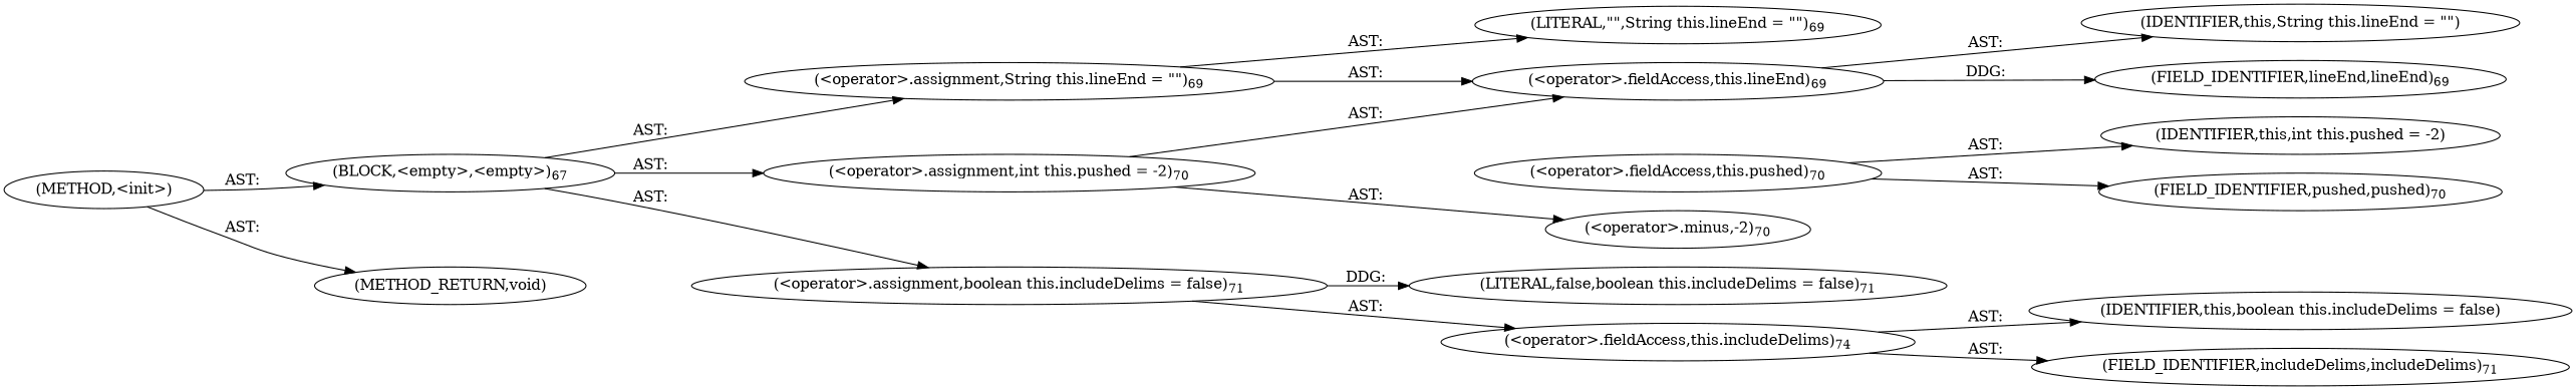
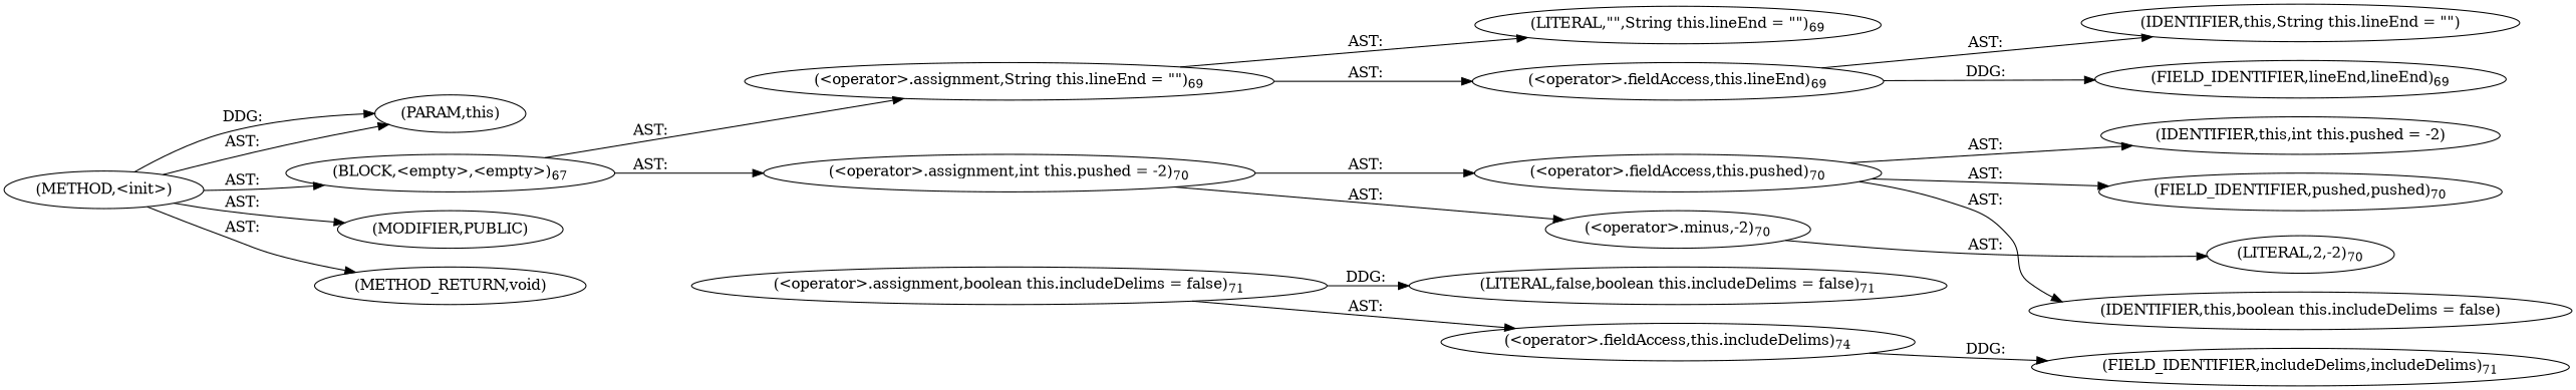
  digraph {
    rankdir=LR
    n1 [label=<(METHOD,&lt;init&gt;)>]
+   n2 [label=<(PARAM,this)>]
    n3 [label=<(BLOCK,&lt;empty&gt;,&lt;empty&gt;)<SUB>67</SUB>>]
+   n4 [label=<(MODIFIER,PUBLIC)>]
    n5 [label=<(METHOD_RETURN,void)>]
    n6 [label=<(&lt;operator&gt;.assignment,String this.lineEnd = &quot;&quot;)<SUB>69</SUB>>]
    n7 [label=<(&lt;operator&gt;.assignment,int this.pushed = -2)<SUB>70</SUB>>]
    n8 [label=<(&lt;operator&gt;.assignment,boolean this.includeDelims = false)<SUB>71</SUB>>]
    n9 [label=<(&lt;operator&gt;.fieldAccess,this.lineEnd)<SUB>69</SUB>>]
    n10 [label=<(LITERAL,&quot;&quot;,String this.lineEnd = &quot;&quot;)<SUB>69</SUB>>]
    n11 [label=<(&lt;operator&gt;.fieldAccess,this.pushed)<SUB>70</SUB>>]
    n12 [label=<(&lt;operator&gt;.minus,-2)<SUB>70</SUB>>]
    n13 [label=<(&lt;operator&gt;.fieldAccess,this.includeDelims)<SUB>74</SUB>>]
    n14 [label=<(LITERAL,false,boolean this.includeDelims = false)<SUB>71</SUB>>]
    n15 [label=<(IDENTIFIER,this,String this.lineEnd = &quot;&quot;)>]
    n16 [label=<(FIELD_IDENTIFIER,lineEnd,lineEnd)<SUB>69</SUB>>]
    n17 [label=<(IDENTIFIER,this,int this.pushed = -2)>]
    n18 [label=<(FIELD_IDENTIFIER,pushed,pushed)<SUB>70</SUB>>]
+   n19 [label=<(LITERAL,2,-2)<SUB>70</SUB>>]
    n20 [label=<(IDENTIFIER,this,boolean this.includeDelims = false)>]
    n21 [label=<(FIELD_IDENTIFIER,includeDelims,includeDelims)<SUB>71</SUB>>]
+   n1 -> n2 [label="AST: "]
+   n1 -> n2 [label="DDG: "]
    n1 -> n3 [label="AST: "]
+   n1 -> n4 [label="AST: "]
    n1 -> n5 [label="AST: "]
    n3 -> n6 [label="AST: "]
    n3 -> n7 [label="AST: "]
-   n3 -> n8 [label="AST: "]
    n6 -> n9 [label="AST: "]
    n6 -> n10 [label="AST: "]
-   n7 -> n9 [label="AST: "]
+   n7 -> n11 [label="AST: "]
    n7 -> n12 [label="AST: "]
    n8 -> n13 [label="AST: "]
    n8 -> n14 [label="DDG: "]
    n9 -> n15 [label="AST: "]
    n9 -> n16 [label="DDG: "]
    n11 -> n17 [label="AST: "]
    n11 -> n18 [label="AST: "]
-   n13 -> n20 [label="AST: "]
-   n13 -> n21 [label="AST: "]
+   n12 -> n19 [label="AST: "]
+   n11 -> n20 [label="AST: "]
+   n13 -> n21 [label="DDG: "]
  }
